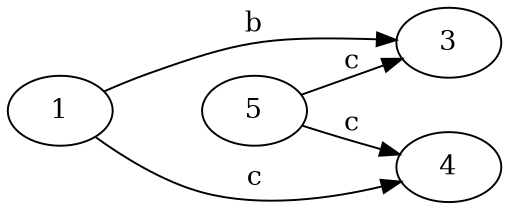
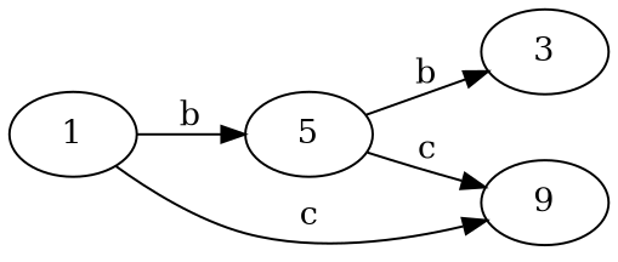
  strict digraph {
    rankdir=LR
    n1 [label=5]
    3
-   4
+   4 [label=9]
    1
-   n1 -> 3 [label=c]
+   n1 -> 3 [label=b]
    n1 -> 4 [label=c]
-   1 -> 3 [label=b]
+   1 -> n1 [label=b]
    1 -> 4 [label=c]
  }
